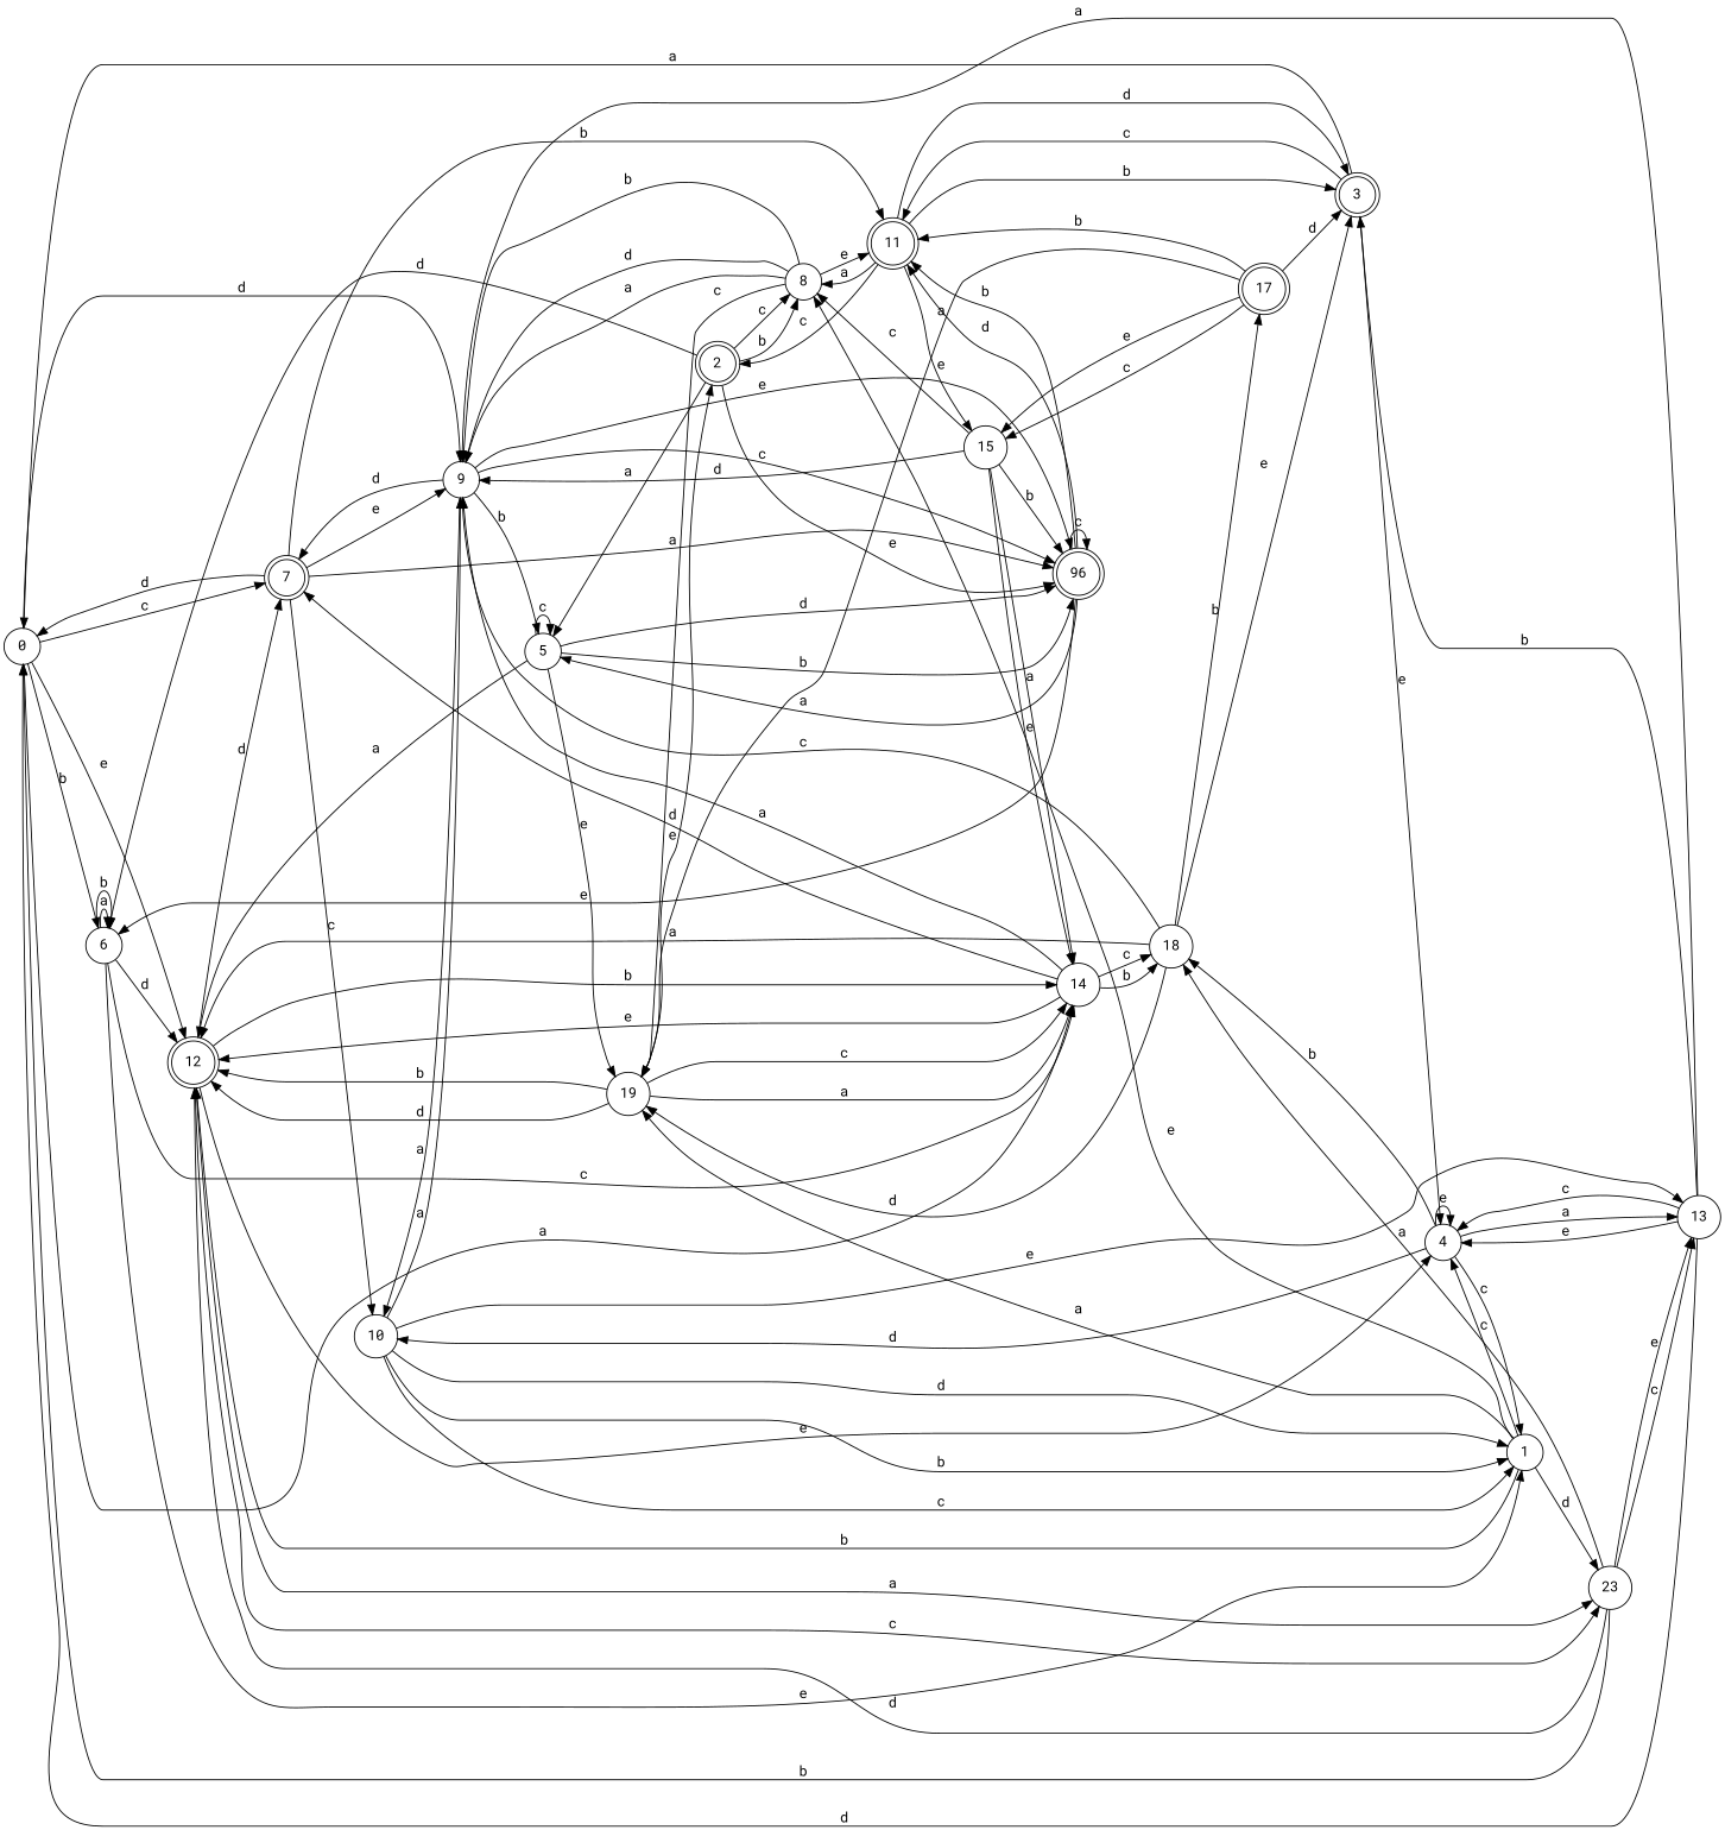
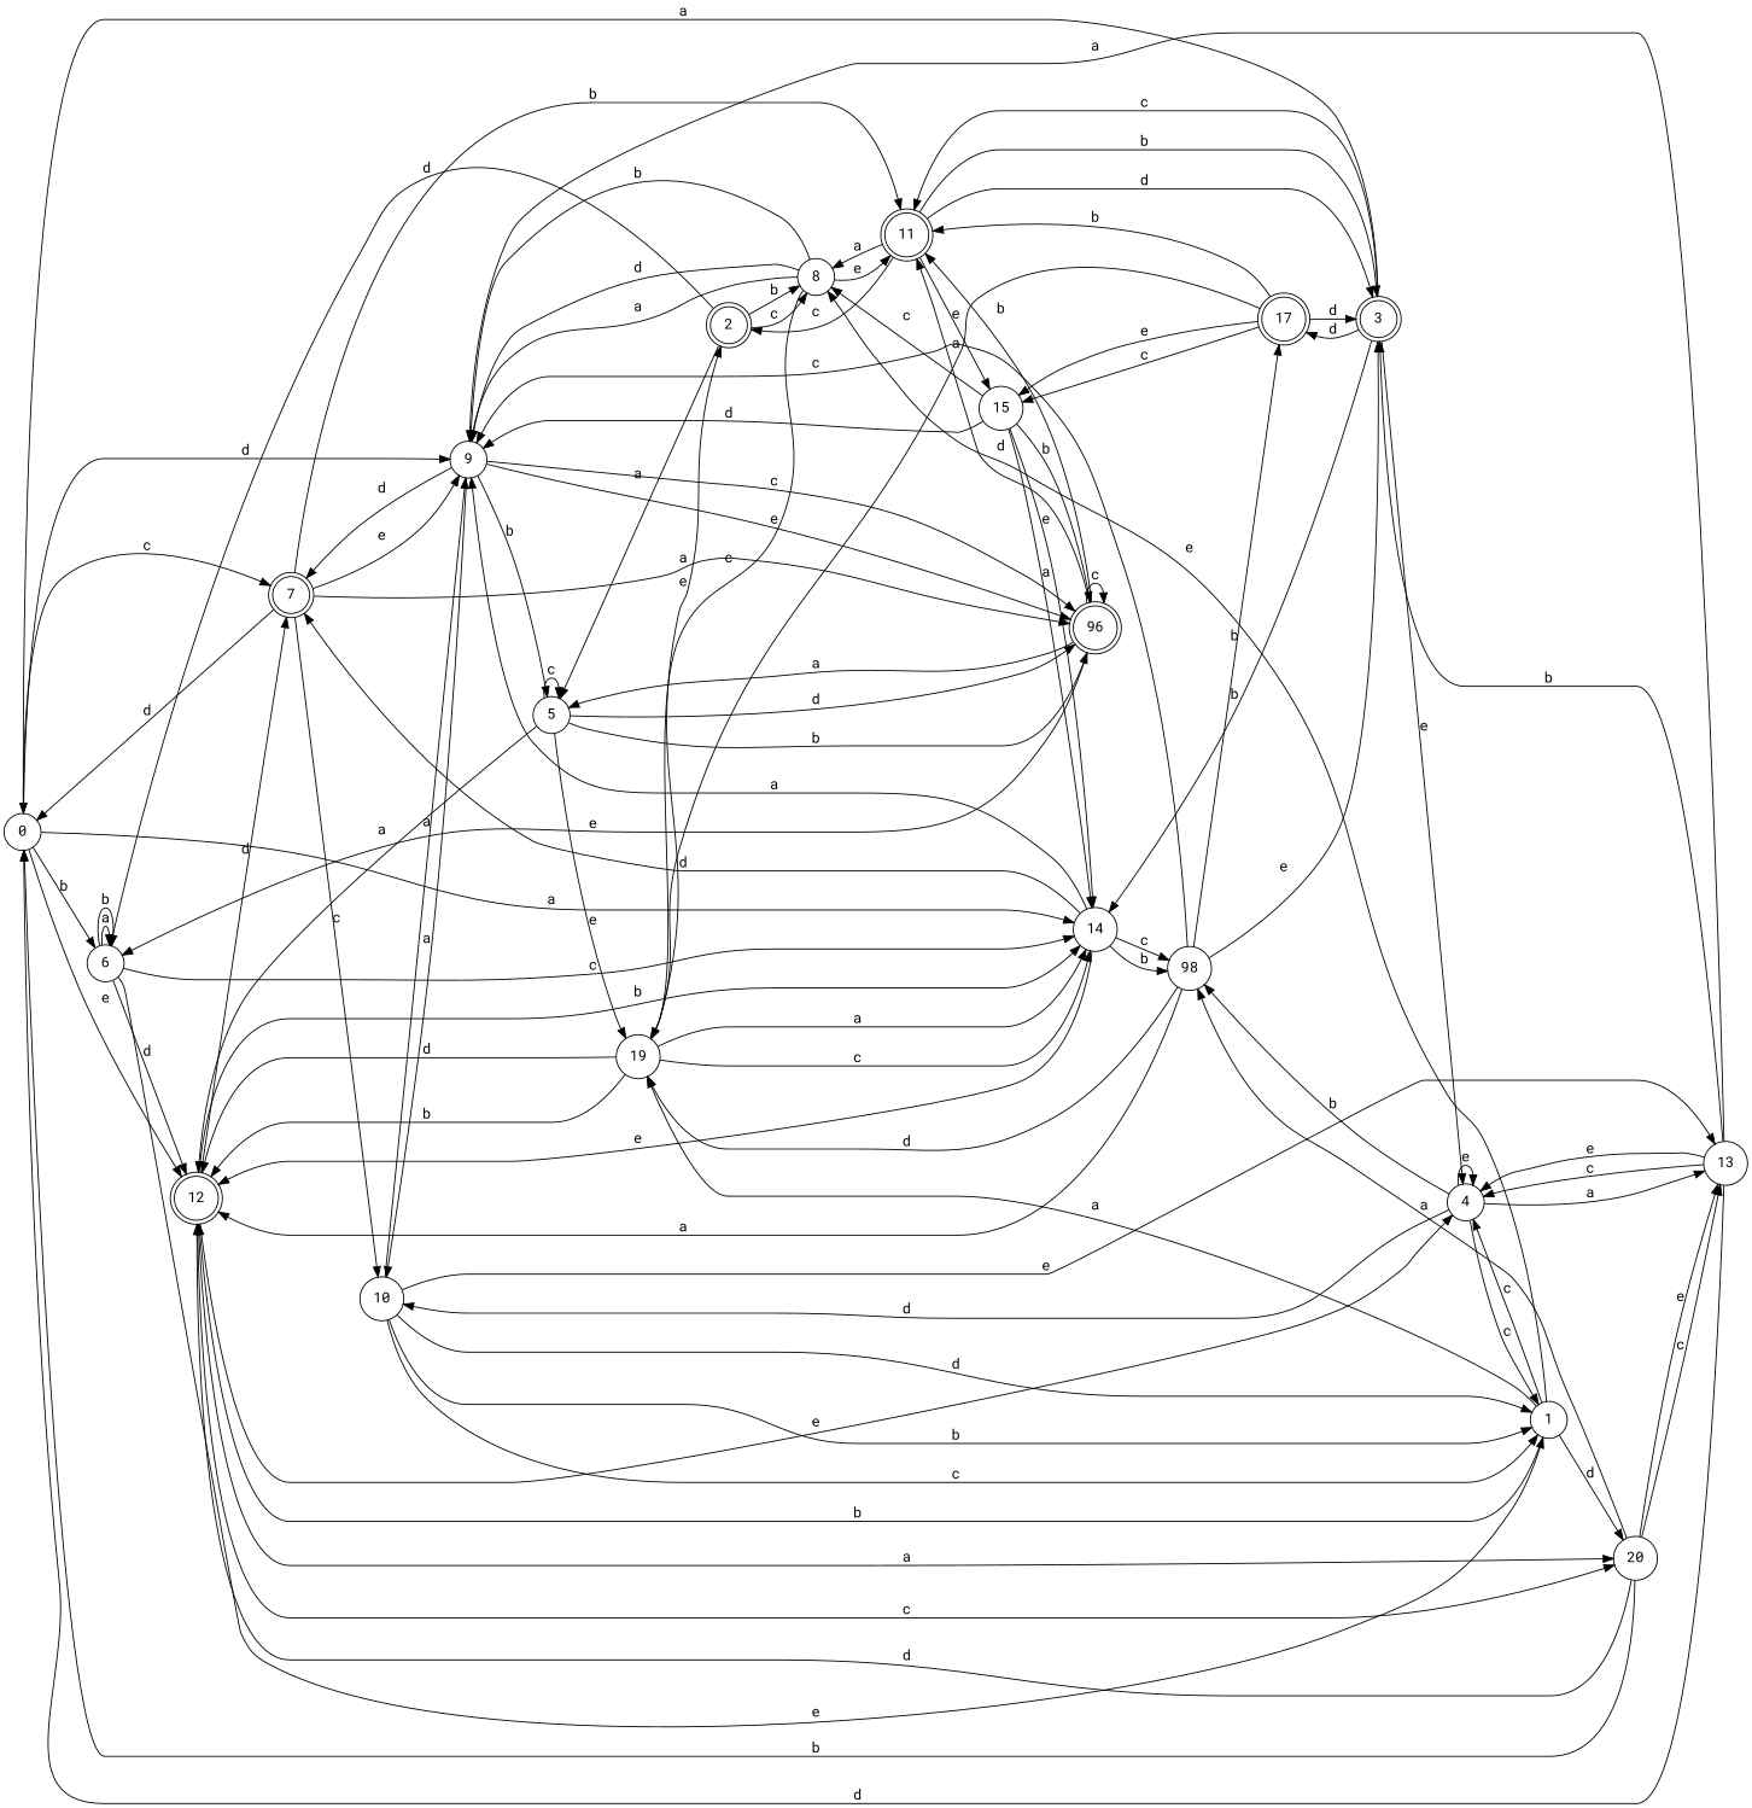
  digraph {
    fontname="Roboto Mono"
    rankdir=LR
    node [color=black fillcolor=white fontname="Roboto Mono" shape=circle style=filled]
    edge [fontname="Roboto Mono"]
    n1 [label=0]
    n2 [label=6]
    n3 [label=7 shape=doublecircle style="rounded,filled"]
    n4 [label=9]
    n5 [label=12 shape=doublecircle style="rounded,filled"]
    n6 [label=14]
    n7 [label=1]
    n8 [label=96 shape=doublecircle style="rounded,filled"]
    n9 [label=11 shape=doublecircle style="rounded,filled"]
    n10 [label=10]
    n11 [label=5]
    n12 [label=4]
-   n13 [label=23]
-   n14 [label=18]
+   n13 [label=20]
+   n14 [label=98]
    n15 [label=8]
    n16 [label=19]
    n17 [label=13]
    n18 [label=2 shape=doublecircle style="rounded,filled"]
    n19 [label=3 shape=doublecircle style="rounded,filled"]
    n20 [label=17 shape=doublecircle style="rounded,filled"]
    n21 [label=15]
    n1 -> n2 [label=b]
    n1 -> n3 [label=c]
    n1 -> n4 [label=d]
    n1 -> n5 [label=e]
    n1 -> n6 [label=a]
    n2 -> n2 [label=a]
    n2 -> n2 [label=b]
    n2 -> n5 [label=d]
    n2 -> n6 [label=c]
    n2 -> n7 [label=e]
    n3 -> n1 [label=d]
    n3 -> n4 [label=e]
    n3 -> n8 [label=a]
    n3 -> n9 [label=b]
    n3 -> n10 [label=c]
    n4 -> n3 [label=d]
    n4 -> n8 [label=c]
    n4 -> n8 [label=e]
    n4 -> n10 [label=a]
    n4 -> n11 [label=b]
    n5 -> n3 [label=d]
    n5 -> n6 [label=b]
    n5 -> n12 [label=e]
    n5 -> n13 [label=a]
    n5 -> n13 [label=c]
    n6 -> n3 [label=d]
    n6 -> n4 [label=a]
    n6 -> n5 [label=e]
    n6 -> n14 [label=b]
    n6 -> n14 [label=c]
    n7 -> n5 [label=b]
    n7 -> n12 [label=c]
    n7 -> n13 [label=d]
    n7 -> n15 [label=e]
    n7 -> n16 [label=a]
    n8 -> n2 [label=e]
    n8 -> n8 [label=c]
    n8 -> n9 [label=b]
    n8 -> n9 [label=d]
    n8 -> n11 [label=a]
    n9 -> n15 [label=a]
    n9 -> n18 [label=c]
    n9 -> n19 [label=b]
    n9 -> n19 [label=d]
    n9 -> n21 [label=e]
    n10 -> n4 [label=a]
    n10 -> n7 [label=b]
    n10 -> n7 [label=c]
    n10 -> n7 [label=d]
    n10 -> n17 [label=e]
    n11 -> n5 [label=a]
    n11 -> n8 [label=b]
    n11 -> n8 [label=d]
    n11 -> n11 [label=c]
    n11 -> n16 [label=e]
    n12 -> n7 [label=c]
    n12 -> n10 [label=d]
    n12 -> n12 [label=e]
    n12 -> n14 [label=b]
    n12 -> n17 [label=a]
    n13 -> n1 [label=b]
    n13 -> n5 [label=d]
    n13 -> n14 [label=a]
    n13 -> n17 [label=c]
    n13 -> n17 [label=e]
    n14 -> n4 [label=c]
    n14 -> n5 [label=a]
    n14 -> n16 [label=d]
    n14 -> n19 [label=e]
    n14 -> n20 [label=b]
    n15 -> n4 [label=a]
    n15 -> n4 [label=b]
    n15 -> n4 [label=d]
    n15 -> n9 [label=e]
    n15 -> n16 [label=c]
    n16 -> n5 [label=b]
    n16 -> n5 [label=d]
    n16 -> n6 [label=a]
    n16 -> n6 [label=c]
    n16 -> n18 [label=e]
    n17 -> n1 [label=d]
    n17 -> n4 [label=a]
    n17 -> n12 [label=c]
    n17 -> n12 [label=e]
    n17 -> n19 [label=b]
    n18 -> n2 [label=d]
-   n18 -> n8 [label=e]
    n18 -> n11 [label=a]
    n18 -> n15 [label=b]
    n18 -> n15 [label=c]
    n19 -> n1 [label=a]
+   n19 -> n6 [label=b]
    n19 -> n9 [label=c]
    n19 -> n12 [label=e]
+   n19 -> n20 [label=d]
    n20 -> n9 [label=b]
    n20 -> n16 [label=a]
    n20 -> n19 [label=d]
    n20 -> n21 [label=c]
    n20 -> n21 [label=e]
    n21 -> n4 [label=d]
    n21 -> n6 [label=a]
    n21 -> n6 [label=e]
    n21 -> n8 [label=b]
    n21 -> n15 [label=c]
  }
